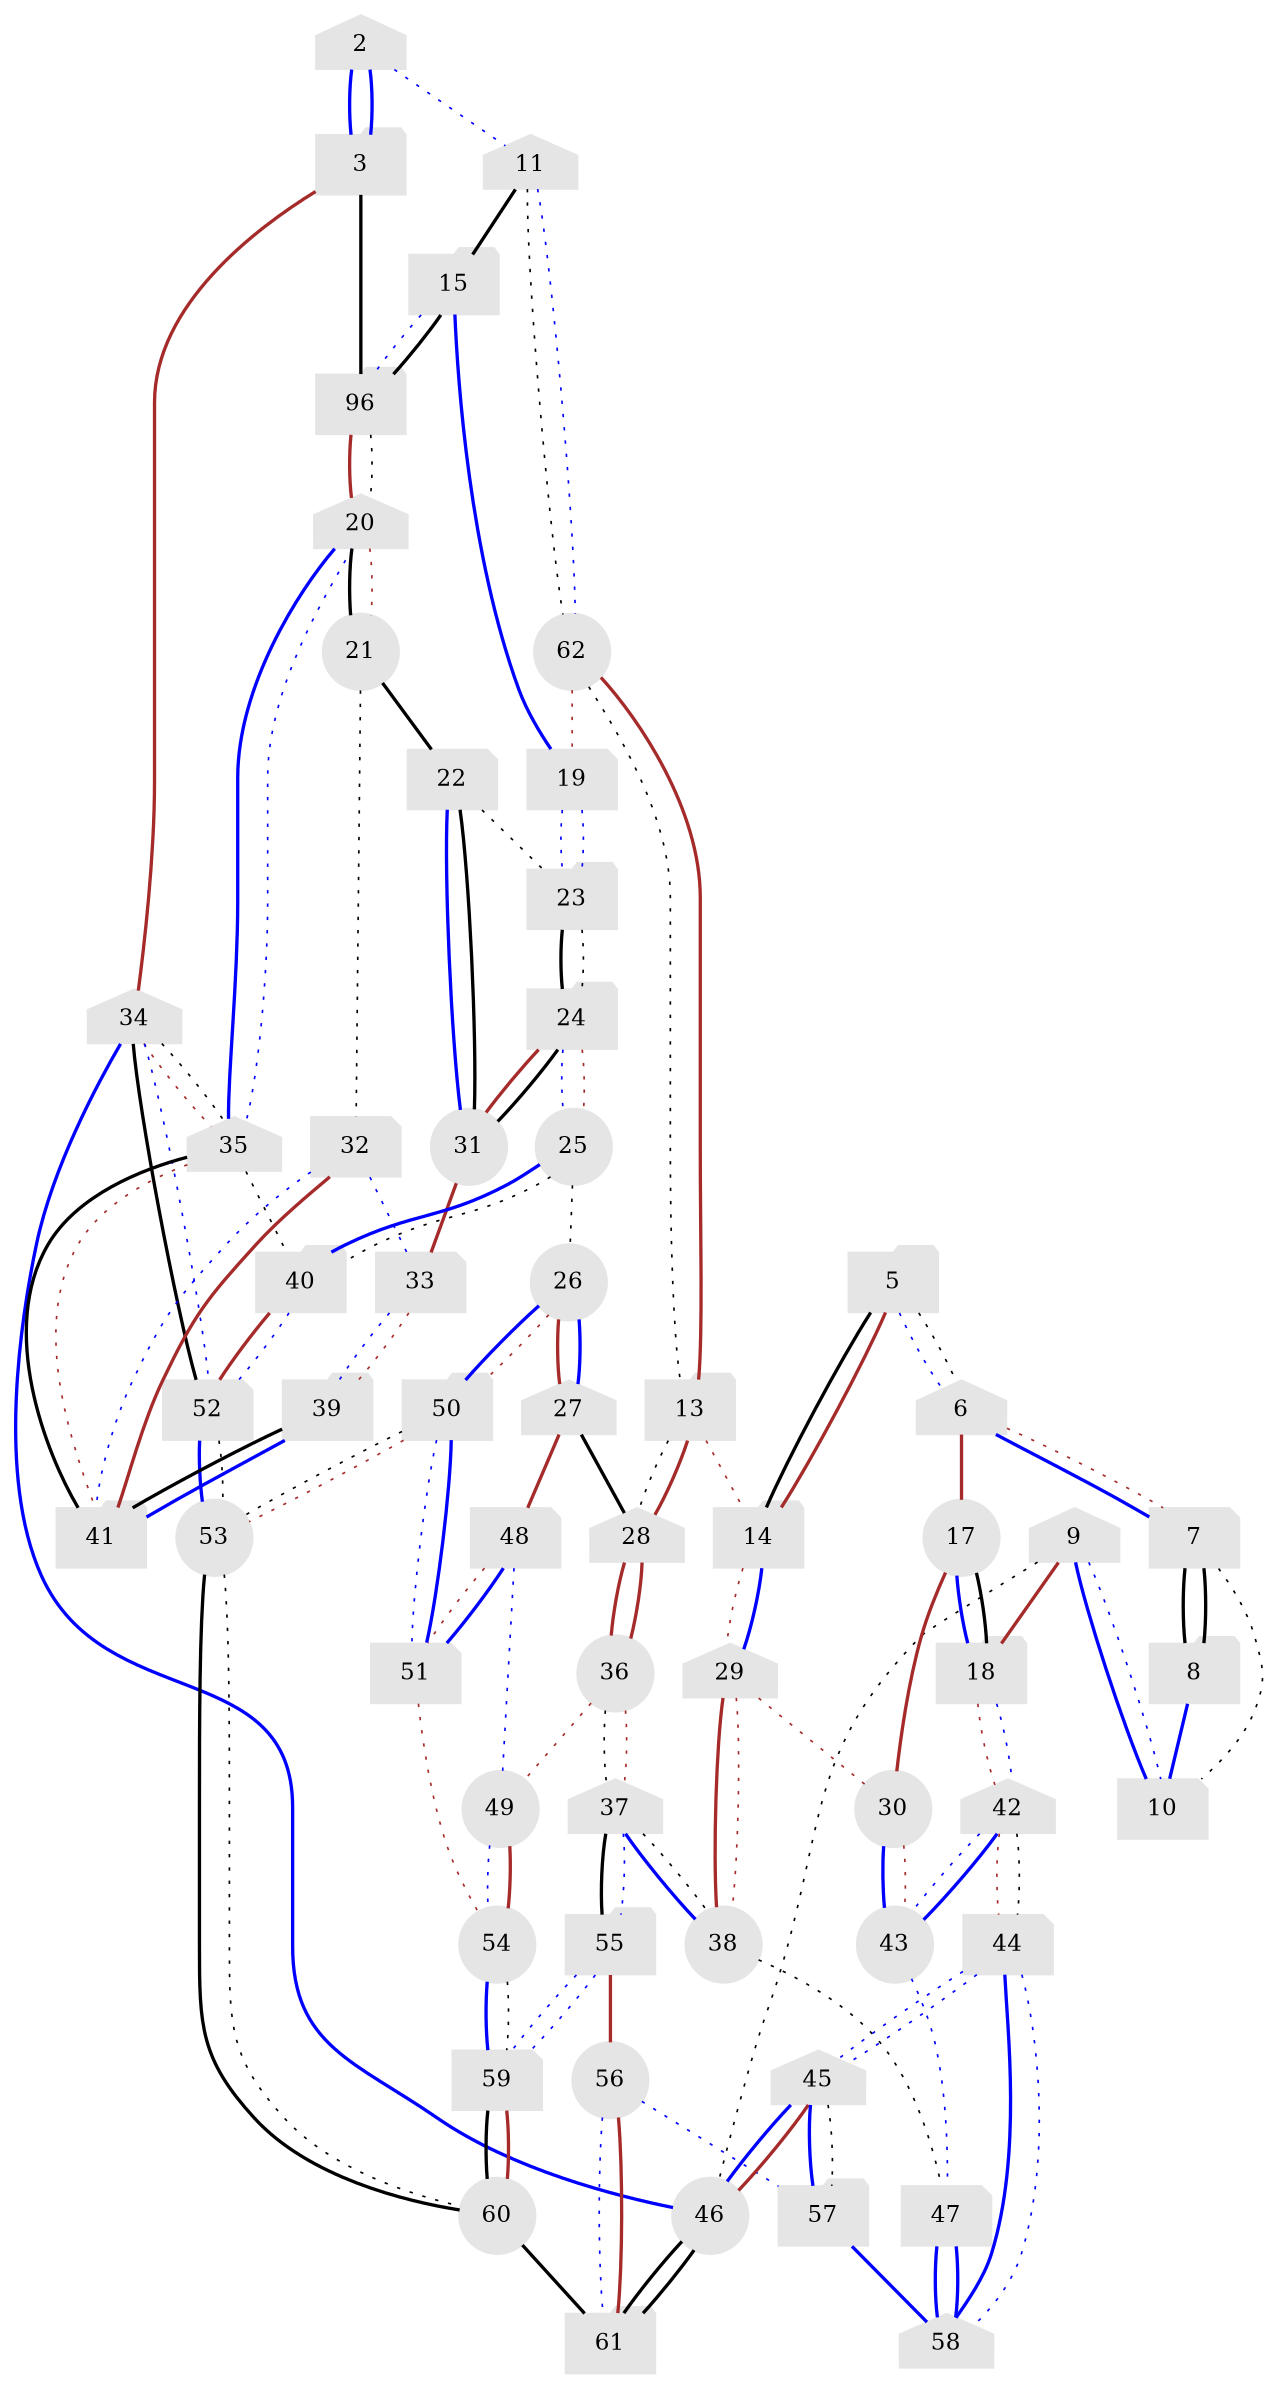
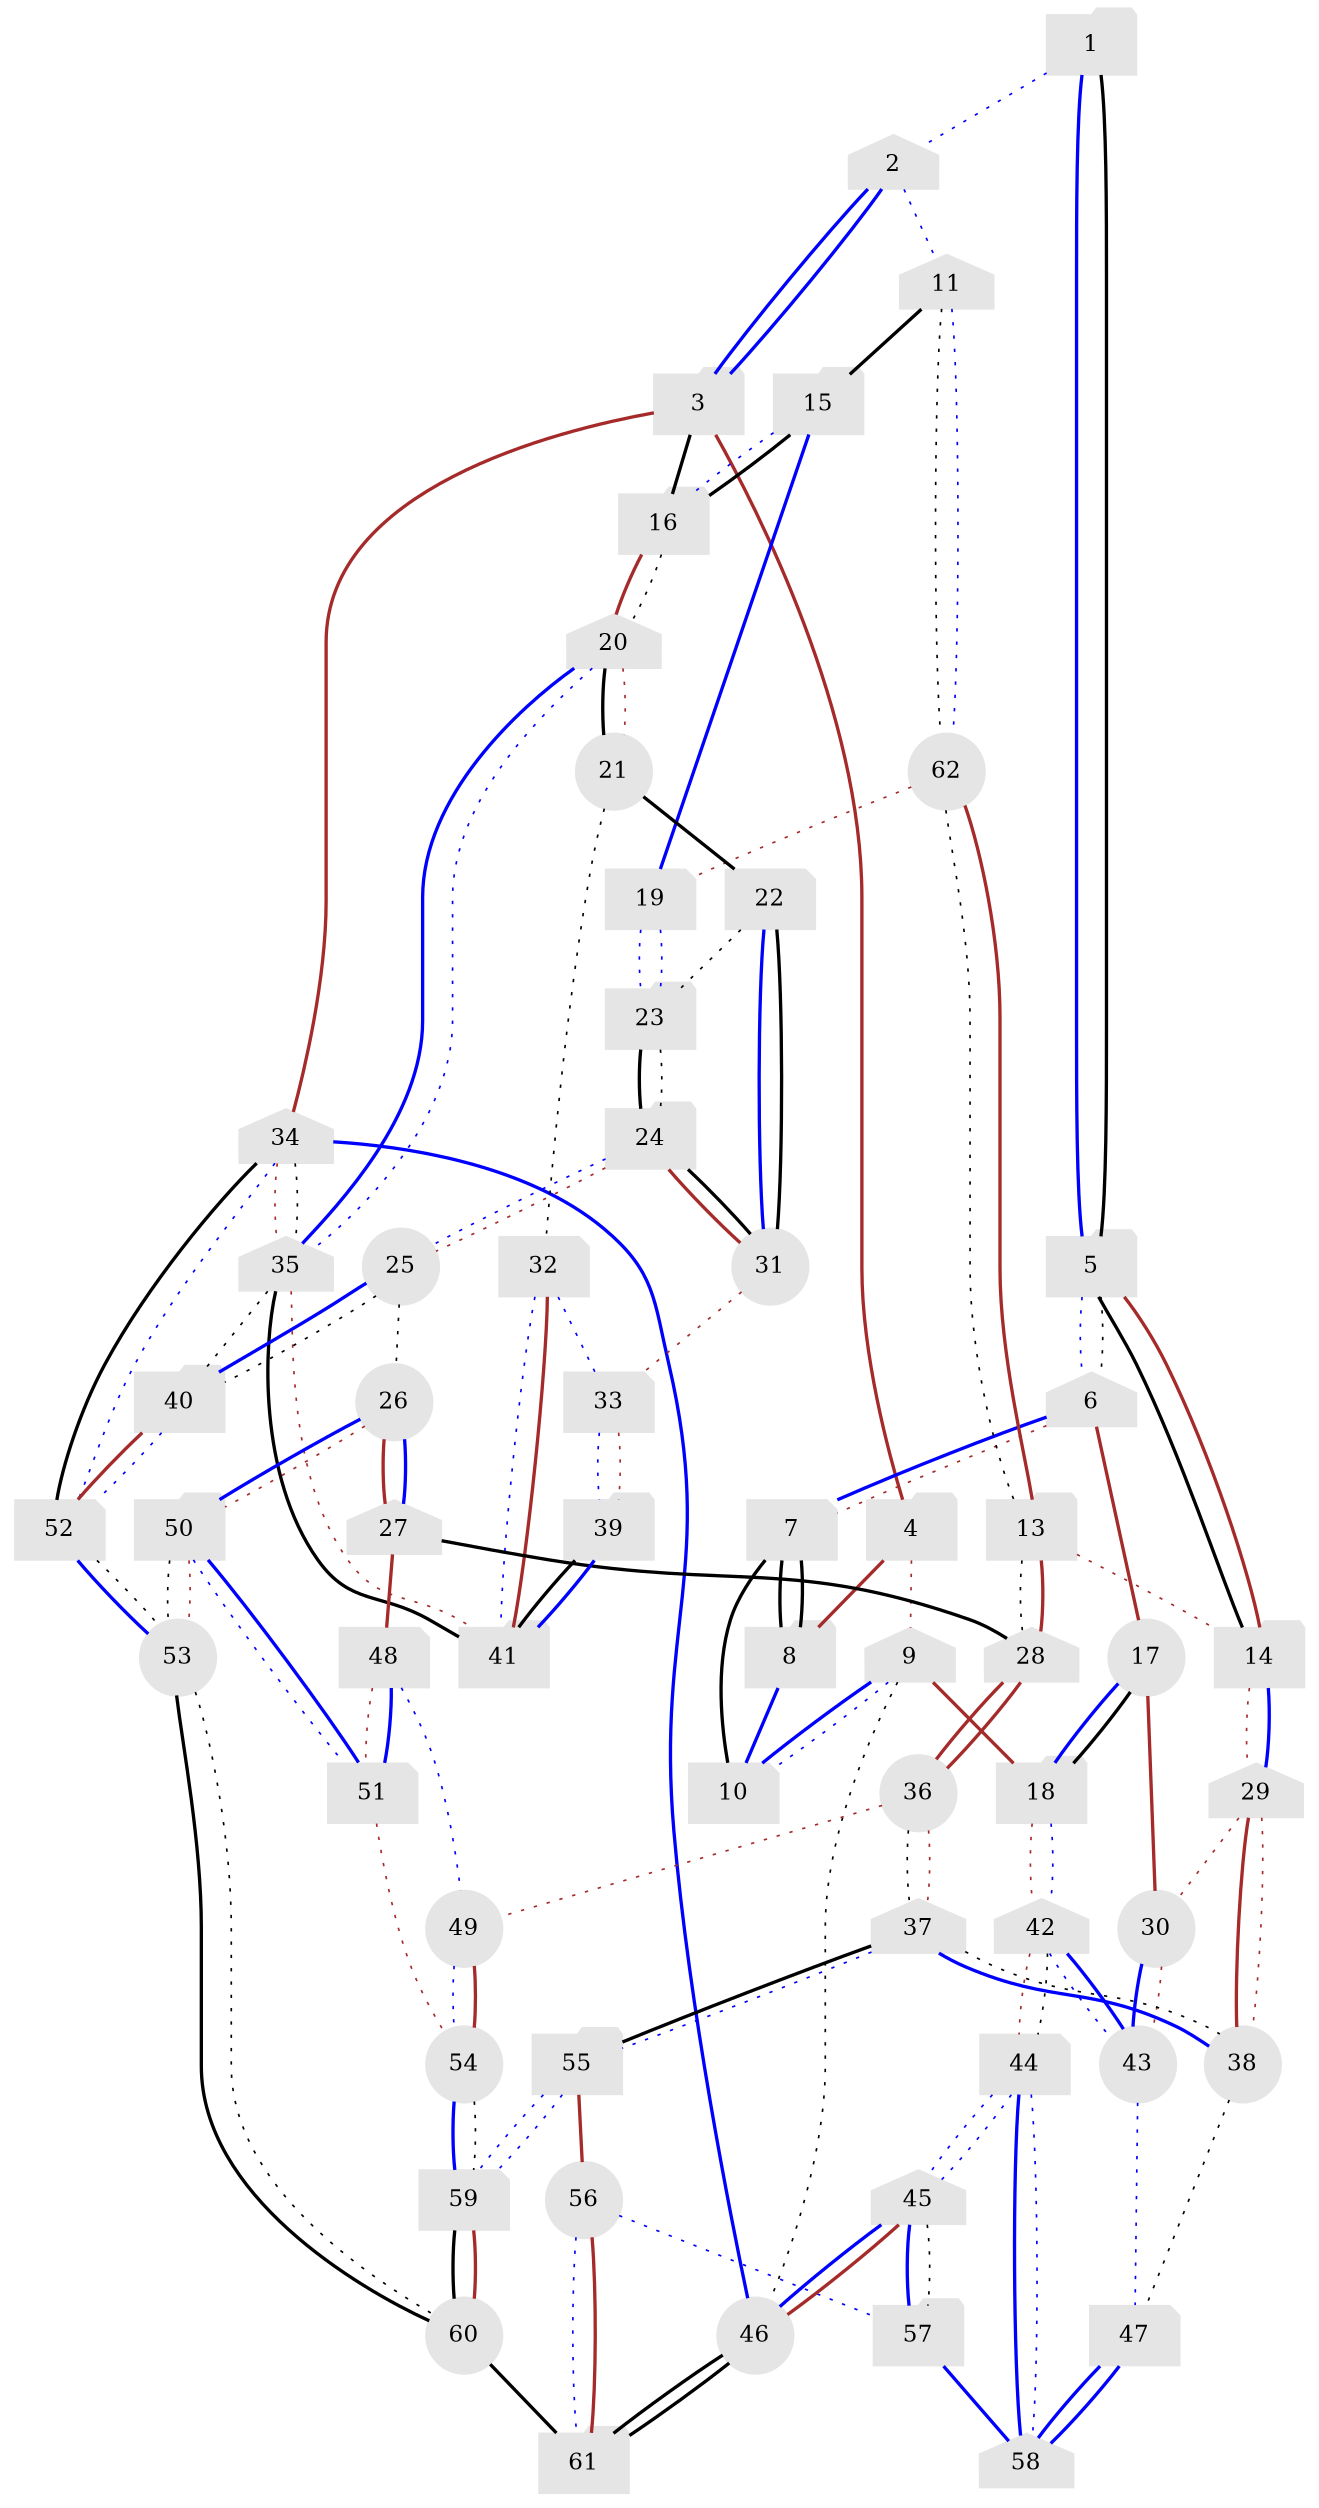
  graph {
    node [color=gray90 shape=folder style=filled]
    edge [color=blue style=bold]
    2 [shape=house]
+   1
    5
    3
    11 [shape=house]
    6 [shape=house]
    14
-   16 [label=96]
+   4
+   16
    34 [shape=house]
    n11 [label=62 shape=circle]
    15
    8
    9 [shape=house]
    20 [shape=house]
    46 [shape=circle]
    35 [shape=house]
    52 [shape=note]
    10 [shape=note]
    18
    7 [shape=note]
    17 [shape=circle]
    29 [shape=house]
    30 [shape=circle]
    42 [shape=house]
    61
    13
    19 [shape=note]
    28 [shape=house]
    23
    36 [shape=circle]
    38 [shape=circle]
    21 [shape=circle]
    43 [shape=circle]
    44 [shape=note]
    24
    22 [shape=note]
    32 [shape=note]
    40
    41
    31 [shape=circle]
    33 [shape=note]
    25 [shape=circle]
    26 [shape=circle]
    27 [shape=house]
    50
    48 [shape=note]
    51 [shape=note]
    53 [shape=circle]
    49 [shape=circle]
    37 [shape=house]
    47 [shape=note]
    39
    55
    54 [shape=circle]
    59 [shape=note]
    56 [shape=circle]
    58 [shape=house]
    45 [shape=house]
    57
    60 [shape=circle]
    2 -- 3
    2 -- 3
    2 -- 11 [style=dotted]
+   1 -- 2 [style=dotted]
+   1 -- 5
+   1 -- 5 [color=black]
    5 -- 6 [style=dotted]
    5 -- 6 [color=black style=dotted]
    5 -- 14 [color=black]
    5 -- 14 [color=brown]
+   3 -- 4 [color=brown]
    3 -- 16 [color=black]
    3 -- 34 [color=brown]
    11 -- n11 [color=black style=dotted]
    11 -- n11 [style=dotted]
    11 -- 15 [color=black]
    6 -- 7
    6 -- 7 [color=brown style=dotted]
    6 -- 17 [color=brown]
    14 -- 29 [color=brown style=dotted]
    14 -- 29
+   4 -- 8 [color=brown]
+   4 -- 9 [color=brown style=dotted]
    16 -- 20 [color=brown]
    16 -- 20 [color=black style=dotted]
    34 -- 46
    34 -- 35 [color=brown style=dotted]
    34 -- 35 [color=black style=dotted]
    34 -- 52 [color=black]
    34 -- 52 [style=dotted]
    n11 -- 13 [color=black style=dotted]
    n11 -- 13 [color=brown]
    n11 -- 19 [color=brown style=dotted]
    15 -- 16 [style=dotted]
    15 -- 16 [color=black]
    15 -- 19
    8 -- 10
    9 -- 46 [color=black style=dotted]
    9 -- 10
    9 -- 10 [style=dotted]
    9 -- 18 [color=brown]
    20 -- 35
    20 -- 35 [style=dotted]
    20 -- 21 [color=black]
    20 -- 21 [color=brown style=dotted]
    46 -- 61 [color=black]
    46 -- 61 [color=black]
    35 -- 40 [color=black style=dotted]
    35 -- 41 [color=black]
    35 -- 41 [color=brown style=dotted]
    52 -- 53
    52 -- 53 [color=black style=dotted]
    18 -- 42 [color=brown style=dotted]
    18 -- 42 [style=dotted]
    7 -- 8 [color=black]
    7 -- 8 [color=black]
-   7 -- 10 [color=black style=dotted]
+   7 -- 10 [color=black]
    17 -- 18
    17 -- 18 [color=black]
    17 -- 30 [color=brown]
    29 -- 30 [color=brown style=dotted]
    29 -- 38 [color=brown]
    29 -- 38 [color=brown style=dotted]
    30 -- 43
    30 -- 43 [color=brown style=dotted]
    42 -- 43 [style=dotted]
    42 -- 43
    42 -- 44 [color=brown style=dotted]
    42 -- 44 [color=black style=dotted]
    13 -- 14 [color=brown style=dotted]
    13 -- 28 [color=black style=dotted]
    13 -- 28 [color=brown]
    19 -- 23 [style=dotted]
    19 -- 23 [style=dotted]
    28 -- 36 [color=brown]
    28 -- 36 [color=brown]
    23 -- 24 [color=black]
    23 -- 24 [color=black style=dotted]
    36 -- 49 [color=brown style=dotted]
    36 -- 37 [color=black style=dotted]
    36 -- 37 [color=brown style=dotted]
    38 -- 47 [color=black style=dotted]
    21 -- 22 [color=black]
    21 -- 32 [color=black style=dotted]
    43 -- 47 [style=dotted]
    44 -- 58
    44 -- 58 [style=dotted]
    44 -- 45 [style=dotted]
    44 -- 45 [style=dotted]
    24 -- 31 [color=brown]
    24 -- 31 [color=black]
    24 -- 25 [style=dotted]
    24 -- 25 [color=brown style=dotted]
    22 -- 23 [color=black style=dotted]
    22 -- 31
    22 -- 31 [color=black]
    32 -- 41 [style=dotted]
    32 -- 41 [color=brown]
    32 -- 33 [style=dotted]
    40 -- 52 [color=brown]
    40 -- 52 [style=dotted]
-   31 -- 33 [color=brown]
+   31 -- 33 [color=brown style=dotted]
    33 -- 39 [style=dotted]
    33 -- 39 [color=brown style=dotted]
    25 -- 40
    25 -- 40 [color=black style=dotted]
    25 -- 26 [color=black style=dotted]
    26 -- 27 [color=brown]
    26 -- 27
    26 -- 50
    26 -- 50 [color=brown style=dotted]
    27 -- 28 [color=black]
    27 -- 48 [color=brown]
    50 -- 51 [style=dotted]
    50 -- 51
    50 -- 53 [color=black style=dotted]
    50 -- 53 [color=brown style=dotted]
    48 -- 51 [color=brown style=dotted]
    48 -- 51
    48 -- 49 [style=dotted]
    51 -- 54 [color=brown style=dotted]
    53 -- 60 [color=black]
    53 -- 60 [color=black style=dotted]
    49 -- 54 [style=dotted]
    49 -- 54 [color=brown]
    37 -- 38
    37 -- 38 [color=black style=dotted]
    37 -- 55 [color=black]
    37 -- 55 [style=dotted]
    47 -- 58
    47 -- 58
    39 -- 41 [color=black]
    39 -- 41
    55 -- 59 [style=dotted]
    55 -- 59 [style=dotted]
    55 -- 56 [color=brown]
    54 -- 59
    54 -- 59 [color=black style=dotted]
    59 -- 60 [color=black]
    59 -- 60 [color=brown]
    56 -- 61 [style=dotted]
    56 -- 61 [color=brown]
    56 -- 57 [style=dotted]
    45 -- 46
    45 -- 46 [color=brown]
    45 -- 57
    45 -- 57 [color=black style=dotted]
    57 -- 58
    60 -- 61 [color=black]
  }
